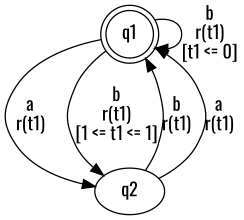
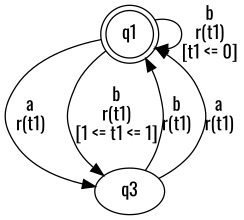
  digraph {
    fontname=Oswald
    node [fontname=Oswald]
    edge [fontname=Oswald]
    n1 [label=q1 shape=doublecircle]
-   n2 [label=q2]
+   n2 [label=q3]
    n1 -> n1 [label="b\nr(t1)\n[t1 <= 0]"]
    n1 -> n2 [label="a\nr(t1)\n"]
    n1 -> n2 [label="b\nr(t1)\n[1 <= t1 <= 1]"]
    n2 -> n1 [label="b\nr(t1)\n"]
    n2 -> n1 [label="a\nr(t1)\n"]
  }
